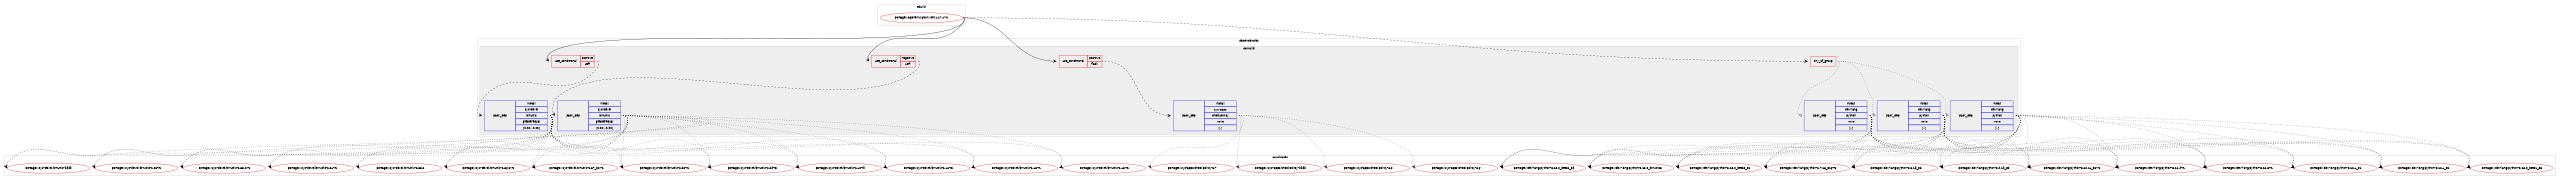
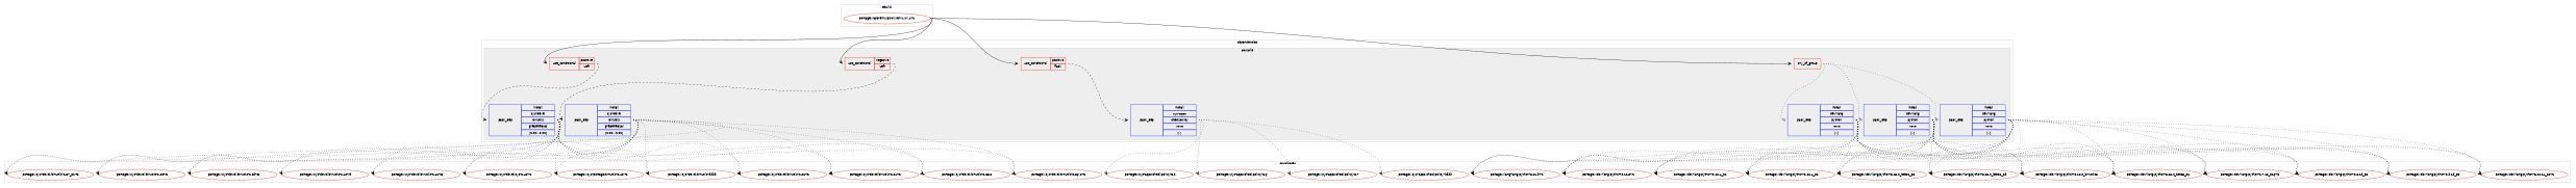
  digraph {
    compound=true
    concentrate=true
    fontname=Helvetica
    fontsize=10
    newrank=true
    rankdir=TB
    ranksep=1.5
    node [color=red fontname=Helvetica fontsize=10]
    edge [arrowhead=vee headport=w style=dotted tailport=e weight=100]
    n1 [label="portage://app-emulation/xen-4.17.4-r1" width=4]
    n2 [color=blue label=<<TABLE BORDER="0" CELLBORDER="1" CELLSPACING="0" CELLPADDING="4" WIDTH="220"><TR><TD ROWSPAN="6" CELLPADDING="30">pack_dep</TD></TR><TR><TD WIDTH="110">install</TD></TR><TR><TD>dev-lang</TD></TR><TR><TD>python</TD></TR><TR><TD>none</TD></TR><TR><TD>[,,]</TD></TR></TABLE>> shape=none]
    n3 [color=blue label=<<TABLE BORDER="0" CELLBORDER="1" CELLSPACING="0" CELLPADDING="4" WIDTH="220"><TR><TD ROWSPAN="6" CELLPADDING="30">pack_dep</TD></TR><TR><TD WIDTH="110">install</TD></TR><TR><TD>dev-lang</TD></TR><TR><TD>python</TD></TR><TR><TD>none</TD></TR><TR><TD>[,,]</TD></TR></TABLE>> shape=none]
    n4 [color=blue label=<<TABLE BORDER="0" CELLBORDER="1" CELLSPACING="0" CELLPADDING="4" WIDTH="220"><TR><TD ROWSPAN="6" CELLPADDING="30">pack_dep</TD></TR><TR><TD WIDTH="110">install</TD></TR><TR><TD>dev-lang</TD></TR><TR><TD>python</TD></TR><TR><TD>none</TD></TR><TR><TD>[,,]</TD></TR></TABLE>> shape=none]
    n5 [label=<<TABLE BORDER="0" CELLBORDER="1" CELLSPACING="0" CELLPADDING="4"><TR><TD CELLPADDING="10">any_of_group</TD></TR></TABLE>> shape=none]
    n6 [color=blue label=<<TABLE BORDER="0" CELLBORDER="1" CELLSPACING="0" CELLPADDING="4" WIDTH="220"><TR><TD ROWSPAN="6" CELLPADDING="30">pack_dep</TD></TR><TR><TD WIDTH="110">install</TD></TR><TR><TD>sys-devel</TD></TR><TR><TD>binutils</TD></TR><TR><TD>greaterequal</TD></TR><TR><TD>[2.22,,,2.22]</TD></TR></TABLE>> shape=none]
    n7 [label=<<TABLE BORDER="0" CELLBORDER="1" CELLSPACING="0" CELLPADDING="4"><TR><TD ROWSPAN="3" CELLPADDING="10">use_conditional</TD></TR><TR><TD>negative</TD></TR><TR><TD>uefi</TD></TR></TABLE>> shape=none]
    n8 [color=blue label=<<TABLE BORDER="0" CELLBORDER="1" CELLSPACING="0" CELLPADDING="4" WIDTH="220"><TR><TD ROWSPAN="6" CELLPADDING="30">pack_dep</TD></TR><TR><TD WIDTH="110">install</TD></TR><TR><TD>sys-apps</TD></TR><TR><TD>checkpolicy</TD></TR><TR><TD>none</TD></TR><TR><TD>[,,]</TD></TR></TABLE>> shape=none]
    n9 [label=<<TABLE BORDER="0" CELLBORDER="1" CELLSPACING="0" CELLPADDING="4"><TR><TD ROWSPAN="3" CELLPADDING="10">use_conditional</TD></TR><TR><TD>positive</TD></TR><TR><TD>flask</TD></TR></TABLE>> shape=none]
    n10 [color=blue label=<<TABLE BORDER="0" CELLBORDER="1" CELLSPACING="0" CELLPADDING="4" WIDTH="220"><TR><TD ROWSPAN="6" CELLPADDING="30">pack_dep</TD></TR><TR><TD WIDTH="110">install</TD></TR><TR><TD>sys-devel</TD></TR><TR><TD>binutils</TD></TR><TR><TD>greaterequal</TD></TR><TR><TD>[2.22,,,2.22]</TD></TR></TABLE>> shape=none]
    n11 [label=<<TABLE BORDER="0" CELLBORDER="1" CELLSPACING="0" CELLPADDING="4"><TR><TD ROWSPAN="3" CELLPADDING="10">use_conditional</TD></TR><TR><TD>positive</TD></TR><TR><TD>uefi</TD></TR></TABLE>> shape=none]
    n12 [label="portage://dev-lang/python-3.13.0_beta3_p1" width=4]
    n13 [label="portage://dev-lang/python-3.13.0_binutils3" width=4]
    n14 [label="portage://dev-lang/python-3.13.0_beta2_p9" width=4]
    n15 [label="portage://dev-lang/python-3.13.0_beta1_p3" width=4]
    n16 [label="portage://dev-lang/python-3.12.4_p2" width=4]
    n17 [label="portage://dev-lang/python-3.12.4_p1" width=4]
    n18 [label="portage://dev-lang/python-3.12.3-r1" width=4]
-   n19 [label="portage://dev-lang/python-3.11.9-r1" width=4]
+   n19 [label="portage://lang-lang/python-3.11.9-r1" width=4]
    n20 [label="portage://dev-lang/python-3.10.14_p1-r1" width=4]
    n21 [label="portage://dev-lang/python-3.9.19_p3" width=4]
    n22 [label="portage://dev-lang/python-3.8.19_p2" width=4]
    n23 [label="portage://dev-lang/python-2.7.18_p16-r2" width=4]
    n24 [label="portage://sys-devel/binutils-9999" width=4]
-   n25 [label="portage://sys-devel/binutils-2.42-r2" width=4]
-   n26 [label="portage://sys-devel/binutils-2.42-r1" width=4]
+   n25 [label="portage://sys-portage/binutils-2.42-r2" width=4]
+   n26 [label="portage://sys-devel/sys-2.42-r1" width=4]
    n27 [label="portage://sys-devel/binutils-2.41-r5" width=4]
    n28 [label="portage://sys-devel/binutils-2.40-r9" width=4]
    n29 [label="portage://sys-devel/binutils-2.39-r5" width=4]
    n30 [label="portage://sys-devel/binutils-2.38-r2" width=4]
    n31 [label="portage://sys-devel/binutils-2.37_p1-r2" width=4]
    n32 [label="portage://sys-devel/binutils-2.36.1-r2" width=4]
    n33 [label="portage://sys-devel/binutils-2.35.2" width=4]
    n34 [label="portage://sys-devel/binutils-2.34-r2" width=4]
-   n35 [label="portage://sys-devel/binutils-2.33.1-r1" width=4]
    n36 [label="portage://sys-devel/binutils-2.32-r2" width=4]
    n37 [label="portage://sys-apps/checkpolicy-9999" width=4]
    n38 [label="portage://sys-apps/checkpolicy-3.7" width=4]
    n39 [label="portage://sys-apps/checkpolicy-3.6" width=4]
    n40 [label="portage://sys-apps/checkpolicy-3.5" width=4]
    subgraph cluster_1 {
      color=gray
      label=<<i>ebuild</i>>
      n1
    }
    subgraph cluster_2 {
      color=gray
      label=<<i>dependencies</i>>
      subgraph cluster_3 {
        color=gray
        fillcolor="#eeeeee"
        label=<<i>compile</i>>
        style=filled
        subgraph sub_4 {
          color=gray
          fillcolor="#eeeeee"
          label=<<i>compile</i>>
          style=filled
          n5
          subgraph sub_5 {
            color=gray
            fillcolor="#eeeeee"
            label=<<i>compile</i>>
            style=filled
            n2
          }
          subgraph sub_6 {
            color=gray
            fillcolor="#eeeeee"
            label=<<i>compile</i>>
            style=filled
            n3
          }
          subgraph sub_7 {
            color=gray
            fillcolor="#eeeeee"
            label=<<i>compile</i>>
            style=filled
            n4
          }
        }
        subgraph sub_8 {
          color=gray
          fillcolor="#eeeeee"
          label=<<i>compile</i>>
          style=filled
          n7
          subgraph sub_9 {
            color=gray
            fillcolor="#eeeeee"
            label=<<i>compile</i>>
            style=filled
            n6
          }
        }
        subgraph sub_10 {
          color=gray
          fillcolor="#eeeeee"
          label=<<i>compile</i>>
          style=filled
          n9
          subgraph sub_11 {
            color=gray
            fillcolor="#eeeeee"
            label=<<i>compile</i>>
            style=filled
            n8
          }
        }
        subgraph sub_12 {
          color=gray
          fillcolor="#eeeeee"
          label=<<i>compile</i>>
          style=filled
          n11
          subgraph sub_13 {
            color=gray
            fillcolor="#eeeeee"
            label=<<i>compile</i>>
            style=filled
            n10
          }
        }
      }
      subgraph cluster_14 {
        color=gray
        fillcolor="#eeeeee"
        label=<<i>compile and run</i>>
        style=filled
      }
      subgraph cluster_15 {
        color=gray
        fillcolor="#eeeeee"
        label=<<i>run</i>>
        style=filled
      }
    }
    subgraph cluster_16 {
      color=gray
      label=<<i>candidates</i>>
      rank=same
      subgraph sub_17 {
        color=black
        label=<<i>candidates</i>>
        nodesep=1
        rank=same
        n12
        n13
        n14
        n15
        n16
        n17
        n18
        n19
        n20
        n21
        n22
        n23
      }
      subgraph sub_18 {
        color=black
        label=<<i>candidates</i>>
        nodesep=1
        rank=same
        n12
        n13
        n14
        n15
        n16
        n17
        n18
        n19
        n20
        n21
        n22
        n23
      }
      subgraph sub_19 {
        color=black
        label=<<i>candidates</i>>
        nodesep=1
        rank=same
        n12
        n13
        n14
        n15
        n16
        n17
        n18
        n19
        n20
        n21
        n22
        n23
      }
      subgraph sub_20 {
        color=black
        label=<<i>candidates</i>>
        nodesep=1
        rank=same
        n24
        n25
        n26
        n27
        n28
        n29
        n30
        n31
        n32
        n33
        n34
-       n35
        n36
      }
      subgraph sub_21 {
        color=black
        label=<<i>candidates</i>>
        nodesep=1
        rank=same
        n37
        n38
        n39
        n40
      }
      subgraph sub_22 {
        color=black
        label=<<i>candidates</i>>
        nodesep=1
        rank=same
        n24
        n25
        n26
        n27
        n28
        n29
        n30
        n31
        n32
        n33
        n34
-       n35
        n36
      }
    }
-   n1 -> n5 [style=dashed weight=20]
+   n1 -> n5 [style=solid weight=20]
    n1 -> n7 [style=solid weight=20]
    n1 -> n9 [style=solid weight=20]
    n1 -> n11 [style=solid weight=20]
    n2 -> n12
    n2 -> n13
    n2 -> n14
    n2 -> n15
    n2 -> n16
    n2 -> n17
    n2 -> n18
    n2 -> n19
    n2 -> n20
    n2 -> n21
    n2 -> n22
    n2 -> n23
    n3 -> n12
    n3 -> n13
    n3 -> n14
    n3 -> n15
    n3 -> n16
    n3 -> n17
    n3 -> n18
    n3 -> n19
    n3 -> n20
    n3 -> n21
    n3 -> n22
    n3 -> n23
    n4 -> n12
    n4 -> n13
    n4 -> n14
    n4 -> n15
    n4 -> n16
    n4 -> n17
    n4 -> n18
    n4 -> n19
    n4 -> n20
    n4 -> n21
    n4 -> n22
    n4 -> n23
    n5 -> n2 [arrowhead=oinv weight=20]
    n5 -> n3 [arrowhead=oinv weight=20]
    n5 -> n4 [arrowhead=oinv weight=20]
    n6 -> n24
    n6 -> n25
    n6 -> n26
    n6 -> n27
    n6 -> n28
    n6 -> n29
    n6 -> n30
    n6 -> n31
    n6 -> n32
    n6 -> n33
    n6 -> n34
-   n6 -> n35
    n6 -> n36
    n7 -> n6 [style=dashed weight=20]
    n8 -> n37
    n8 -> n38
    n8 -> n39
    n8 -> n40
    n9 -> n8 [style=dashed weight=20]
    n10 -> n24
    n10 -> n25
    n10 -> n26
    n10 -> n27
    n10 -> n28
    n10 -> n29
    n10 -> n30
    n10 -> n31
    n10 -> n32
    n10 -> n33
    n10 -> n34
-   n10 -> n35
    n10 -> n36
    n11 -> n10 [style=dashed weight=20]
  }
